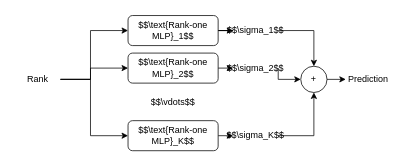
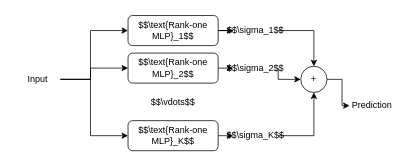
  <mxCell id="0" />
  <mxCell id="1" parent="0" />
  <mxCell id="2" style="edgeStyle=orthogonalEdgeStyle;rounded=0;orthogonalLoop=1;jettySize=auto;html=1;exitX=1;exitY=0.5;exitDx=0;exitDy=0;entryX=0;entryY=0.5;entryDx=0;entryDy=0;" edge="1" parent="1" source="3" target="14"><mxGeometry relative="1" as="geometry" /></mxCell>
  <mxCell id="3" value="$$\text{Rank-one MLP}_2$$" style="rounded=1;whiteSpace=wrap;html=1;" vertex="1" parent="1"><mxGeometry x="170" y="70" width="120" height="40" as="geometry" /></mxCell>
  <mxCell id="4" style="edgeStyle=orthogonalEdgeStyle;rounded=0;orthogonalLoop=1;jettySize=auto;html=1;exitX=1;exitY=0.5;exitDx=0;exitDy=0;entryX=0;entryY=0.5;entryDx=0;entryDy=0;" edge="1" parent="1" source="5" target="16"><mxGeometry relative="1" as="geometry" /></mxCell>
  <mxCell id="5" value="$$\text{Rank-one MLP}_K$$" style="rounded=1;whiteSpace=wrap;html=1;" vertex="1" parent="1"><mxGeometry x="170" y="160" width="120" height="40" as="geometry" /></mxCell>
  <mxCell id="6" value="$$\vdots$$" style="text;html=1;align=center;verticalAlign=middle;whiteSpace=wrap;rounded=0;" vertex="1" parent="1"><mxGeometry x="200" y="120" width="60" height="30" as="geometry" /></mxCell>
  <mxCell id="7" style="edgeStyle=orthogonalEdgeStyle;rounded=0;orthogonalLoop=1;jettySize=auto;html=1;exitX=1;exitY=0.5;exitDx=0;exitDy=0;entryX=0;entryY=0.5;entryDx=0;entryDy=0;" edge="1" parent="1" source="10" target="18"><mxGeometry relative="1" as="geometry"><mxPoint x="170" y="40" as="targetPoint" /><Array as="points"><mxPoint x="120" y="105" /><mxPoint x="120" y="40" /></Array></mxGeometry></mxCell>
  <mxCell id="8" style="edgeStyle=orthogonalEdgeStyle;rounded=0;orthogonalLoop=1;jettySize=auto;html=1;exitX=1;exitY=0.5;exitDx=0;exitDy=0;entryX=0;entryY=0.5;entryDx=0;entryDy=0;" edge="1" parent="1" source="10" target="3"><mxGeometry relative="1" as="geometry"><Array as="points"><mxPoint x="120" y="105" /><mxPoint x="120" y="90" /></Array></mxGeometry></mxCell>
  <mxCell id="9" style="edgeStyle=orthogonalEdgeStyle;rounded=0;orthogonalLoop=1;jettySize=auto;html=1;exitX=1;exitY=0.5;exitDx=0;exitDy=0;entryX=0;entryY=0.5;entryDx=0;entryDy=0;" edge="1" parent="1" source="10" target="5"><mxGeometry relative="1" as="geometry"><Array as="points"><mxPoint x="120" y="105" /><mxPoint x="120" y="180" /></Array></mxGeometry></mxCell>
- <mxCell id="10" value="Rank" style="text;html=1;align=center;verticalAlign=middle;whiteSpace=wrap;rounded=0;" vertex="1" parent="1"><mxGeometry x="20" y="90" width="60" height="30" as="geometry" /></mxCell>
+ <mxCell id="10" value="Input" style="text;html=1;align=center;verticalAlign=middle;whiteSpace=wrap;rounded=0;" vertex="1" parent="1"><mxGeometry x="20" y="90" width="60" height="30" as="geometry" /></mxCell>
  <mxCell id="11" style="edgeStyle=orthogonalEdgeStyle;rounded=0;orthogonalLoop=1;jettySize=auto;html=1;exitX=1;exitY=0.5;exitDx=0;exitDy=0;entryX=0.5;entryY=0;entryDx=0;entryDy=0;" edge="1" parent="1" source="12" target="20"><mxGeometry relative="1" as="geometry" /></mxCell>
  <mxCell id="12" value="$$\sigma_1$$" style="text;html=1;align=center;verticalAlign=middle;whiteSpace=wrap;rounded=0;" vertex="1" parent="1"><mxGeometry x="310" y="25" width="60" height="30" as="geometry" /></mxCell>
  <mxCell id="13" style="edgeStyle=orthogonalEdgeStyle;rounded=0;orthogonalLoop=1;jettySize=auto;html=1;exitX=1;exitY=0.5;exitDx=0;exitDy=0;entryX=0;entryY=0.5;entryDx=0;entryDy=0;" edge="1" parent="1" source="14" target="20"><mxGeometry relative="1" as="geometry"><Array as="points"><mxPoint x="370" y="105" /></Array></mxGeometry></mxCell>
  <mxCell id="14" value="$$\sigma_2$$" style="text;html=1;align=center;verticalAlign=middle;whiteSpace=wrap;rounded=0;" vertex="1" parent="1"><mxGeometry x="310" y="75" width="60" height="30" as="geometry" /></mxCell>
  <mxCell id="15" style="edgeStyle=orthogonalEdgeStyle;rounded=0;orthogonalLoop=1;jettySize=auto;html=1;exitX=1;exitY=0.5;exitDx=0;exitDy=0;entryX=0.5;entryY=1;entryDx=0;entryDy=0;" edge="1" parent="1" source="16" target="20"><mxGeometry relative="1" as="geometry" /></mxCell>
  <mxCell id="16" value="$$\sigma_K$$" style="text;html=1;align=center;verticalAlign=middle;whiteSpace=wrap;rounded=0;" vertex="1" parent="1"><mxGeometry x="310" y="165" width="60" height="30" as="geometry" /></mxCell>
  <mxCell id="17" style="edgeStyle=orthogonalEdgeStyle;rounded=0;orthogonalLoop=1;jettySize=auto;html=1;exitX=1;exitY=0.5;exitDx=0;exitDy=0;" edge="1" parent="1" source="18" target="12"><mxGeometry relative="1" as="geometry" /></mxCell>
  <mxCell id="18" value="$$\text{Rank-one MLP}_1$$" style="rounded=1;whiteSpace=wrap;html=1;" vertex="1" parent="1"><mxGeometry x="170" y="20" width="120" height="40" as="geometry" /></mxCell>
  <mxCell id="19" style="edgeStyle=orthogonalEdgeStyle;rounded=0;orthogonalLoop=1;jettySize=auto;html=1;exitX=1;exitY=0.5;exitDx=0;exitDy=0;entryX=0;entryY=0.5;entryDx=0;entryDy=0;" edge="1" parent="1" source="20" target="21"><mxGeometry relative="1" as="geometry"><mxPoint x="460" y="105" as="targetPoint" /></mxGeometry></mxCell>
  <mxCell id="20" value="+" style="ellipse;whiteSpace=wrap;html=1;aspect=fixed;" vertex="1" parent="1"><mxGeometry x="400" y="87.5" width="35" height="35" as="geometry" /></mxCell>
- <mxCell id="21" value="Prediction" style="text;html=1;align=center;verticalAlign=middle;whiteSpace=wrap;rounded=0;" vertex="1" parent="1"><mxGeometry x="460" y="90" width="60" height="30" as="geometry" /></mxCell>
+ <mxCell id="21" value="Prediction" style="text;html=1;align=center;verticalAlign=middle;whiteSpace=wrap;rounded=0;" vertex="1" parent="1"><mxGeometry x="465" y="125" width="60" height="30" as="geometry" /></mxCell>
